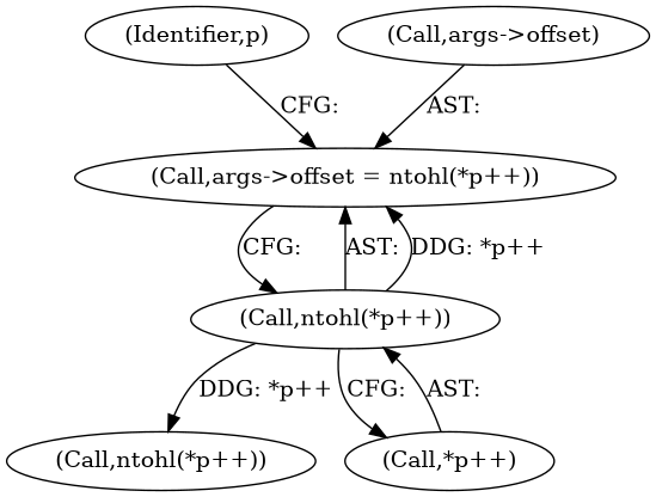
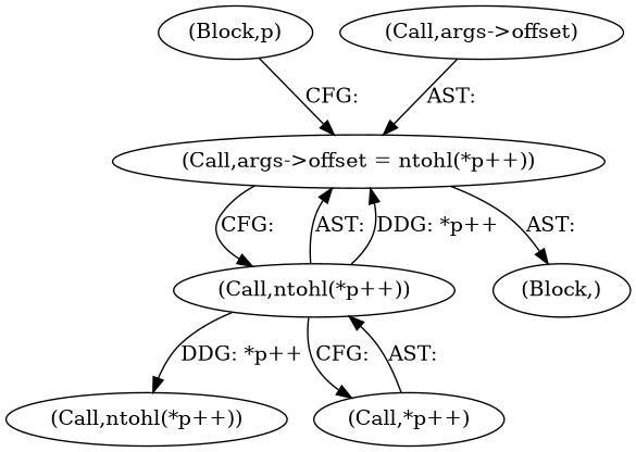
  digraph {
    n1 [label="(Call,args->offset = ntohl(*p++))"]
    n2 [label="(Call,ntohl(*p++))"]
+   n3 [label="(Block,)"]
    n4 [label="(Call,ntohl(*p++))"]
    n5 [label="(Call,*p++)"]
-   n6 [label="(Identifier,p)"]
+   n6 [label="(Block,p)"]
    n7 [label="(Call,args->offset)"]
    n1 -> n2 [label="CFG: "]
+   n1 -> n3 [label="AST: "]
    n2 -> n1 [label="AST: "]
    n2 -> n1 [label="DDG: *p++"]
    n2 -> n4 [label="DDG: *p++"]
    n2 -> n5 [label="CFG: "]
    n5 -> n2 [label="AST: "]
    n6 -> n1 [label="CFG: "]
    n7 -> n1 [label="AST: "]
  }
